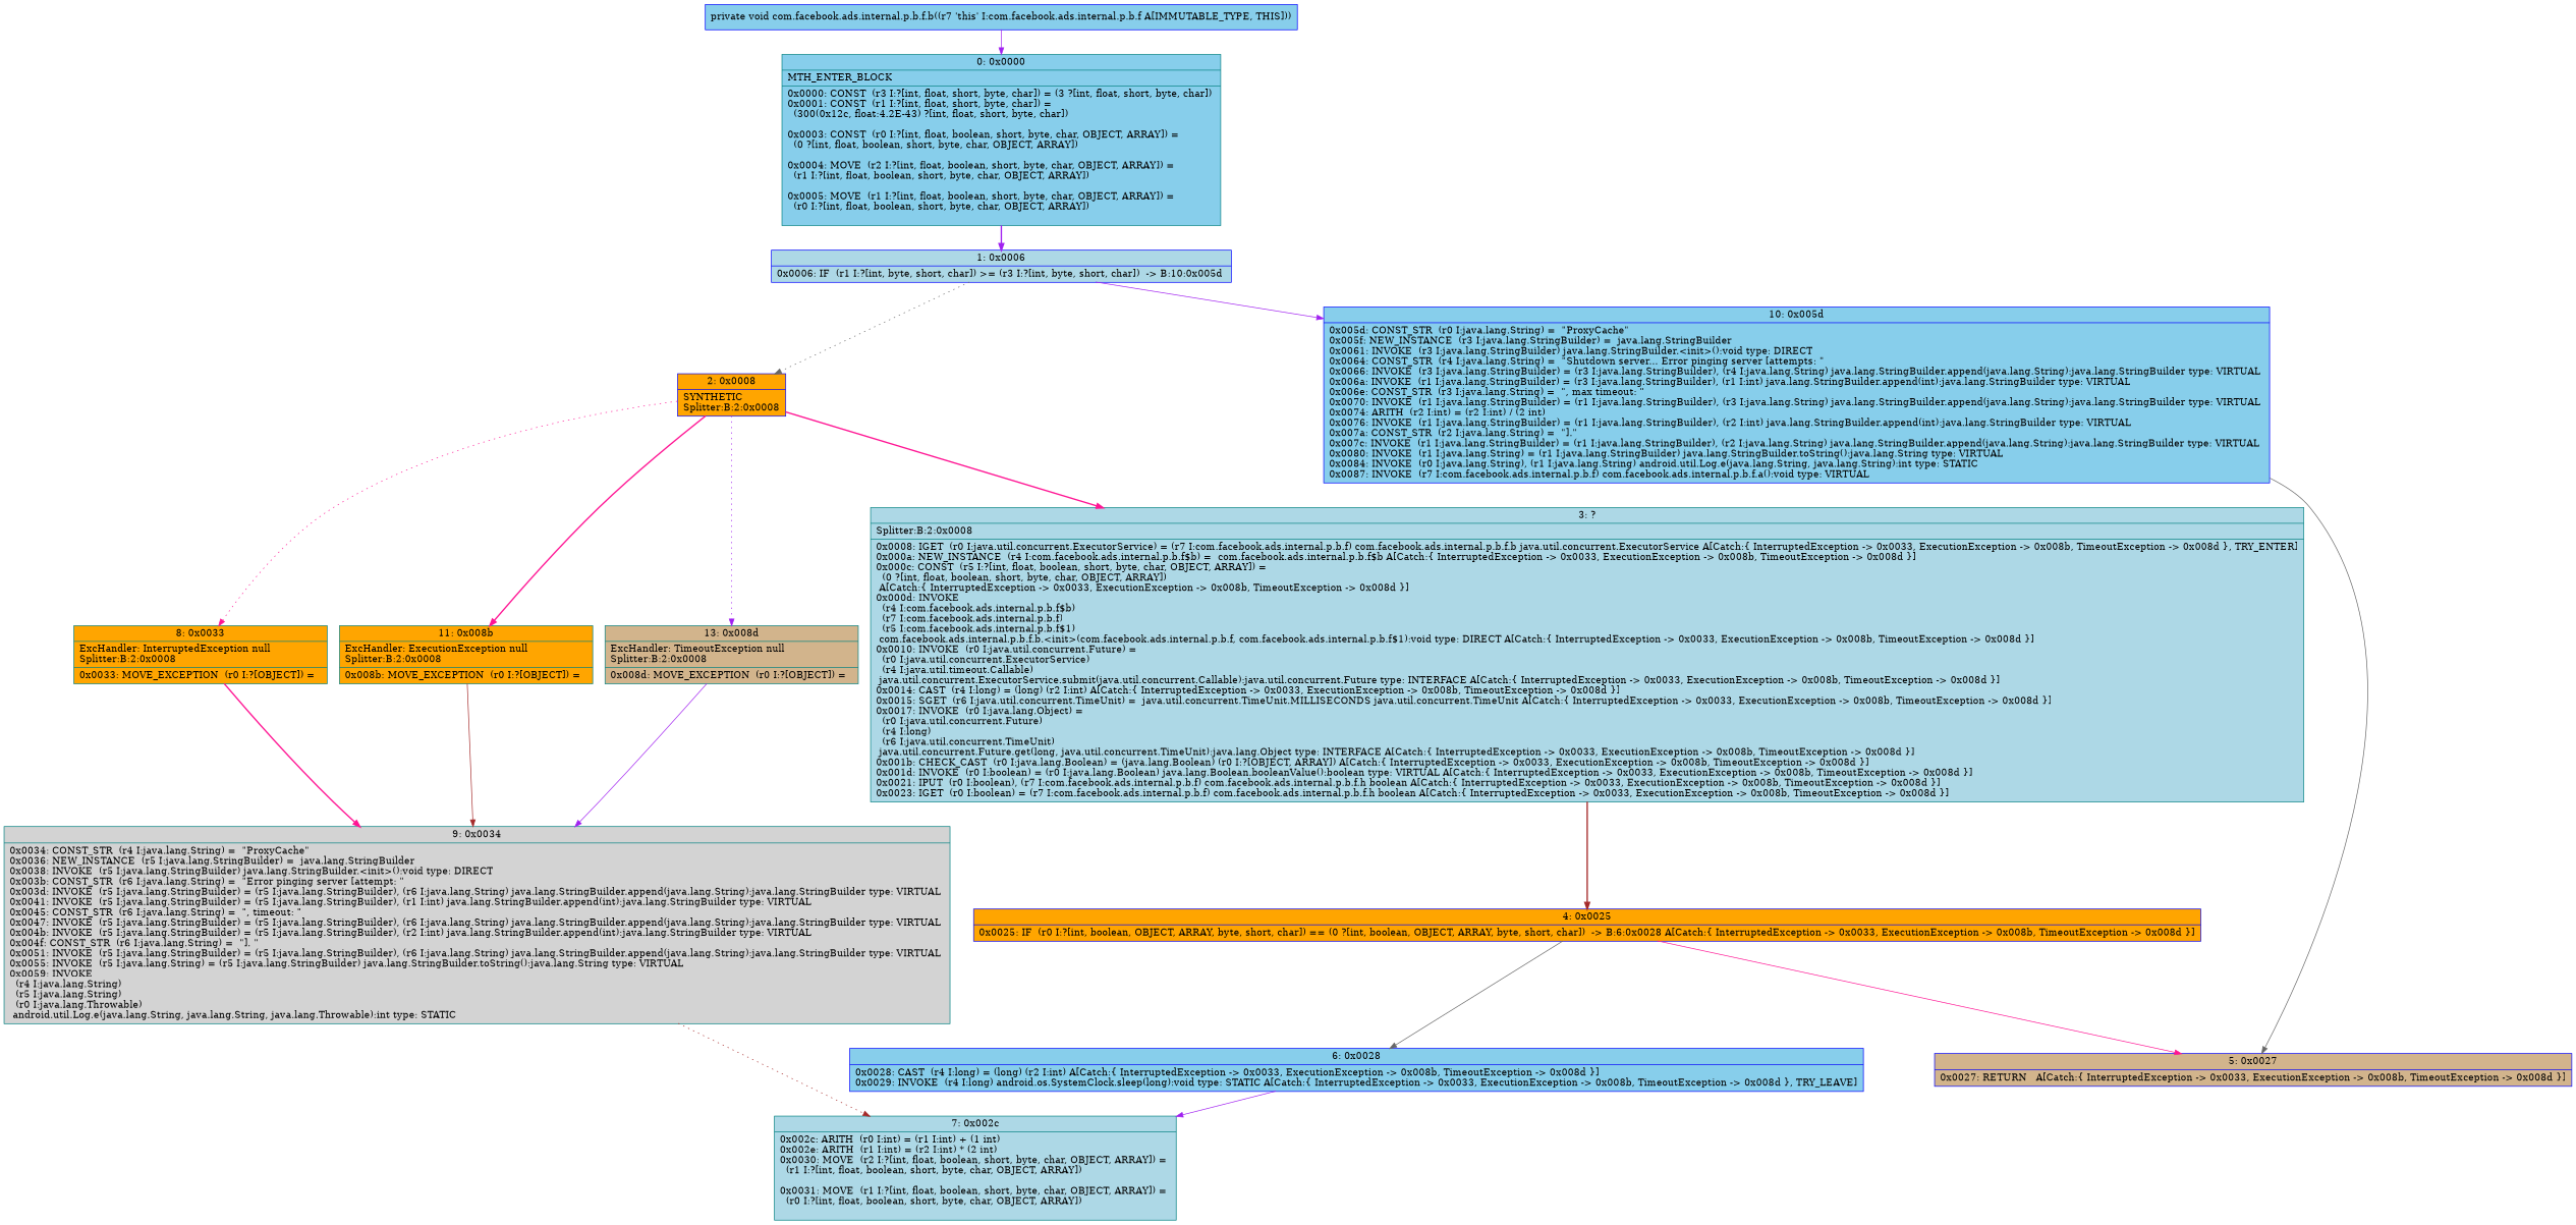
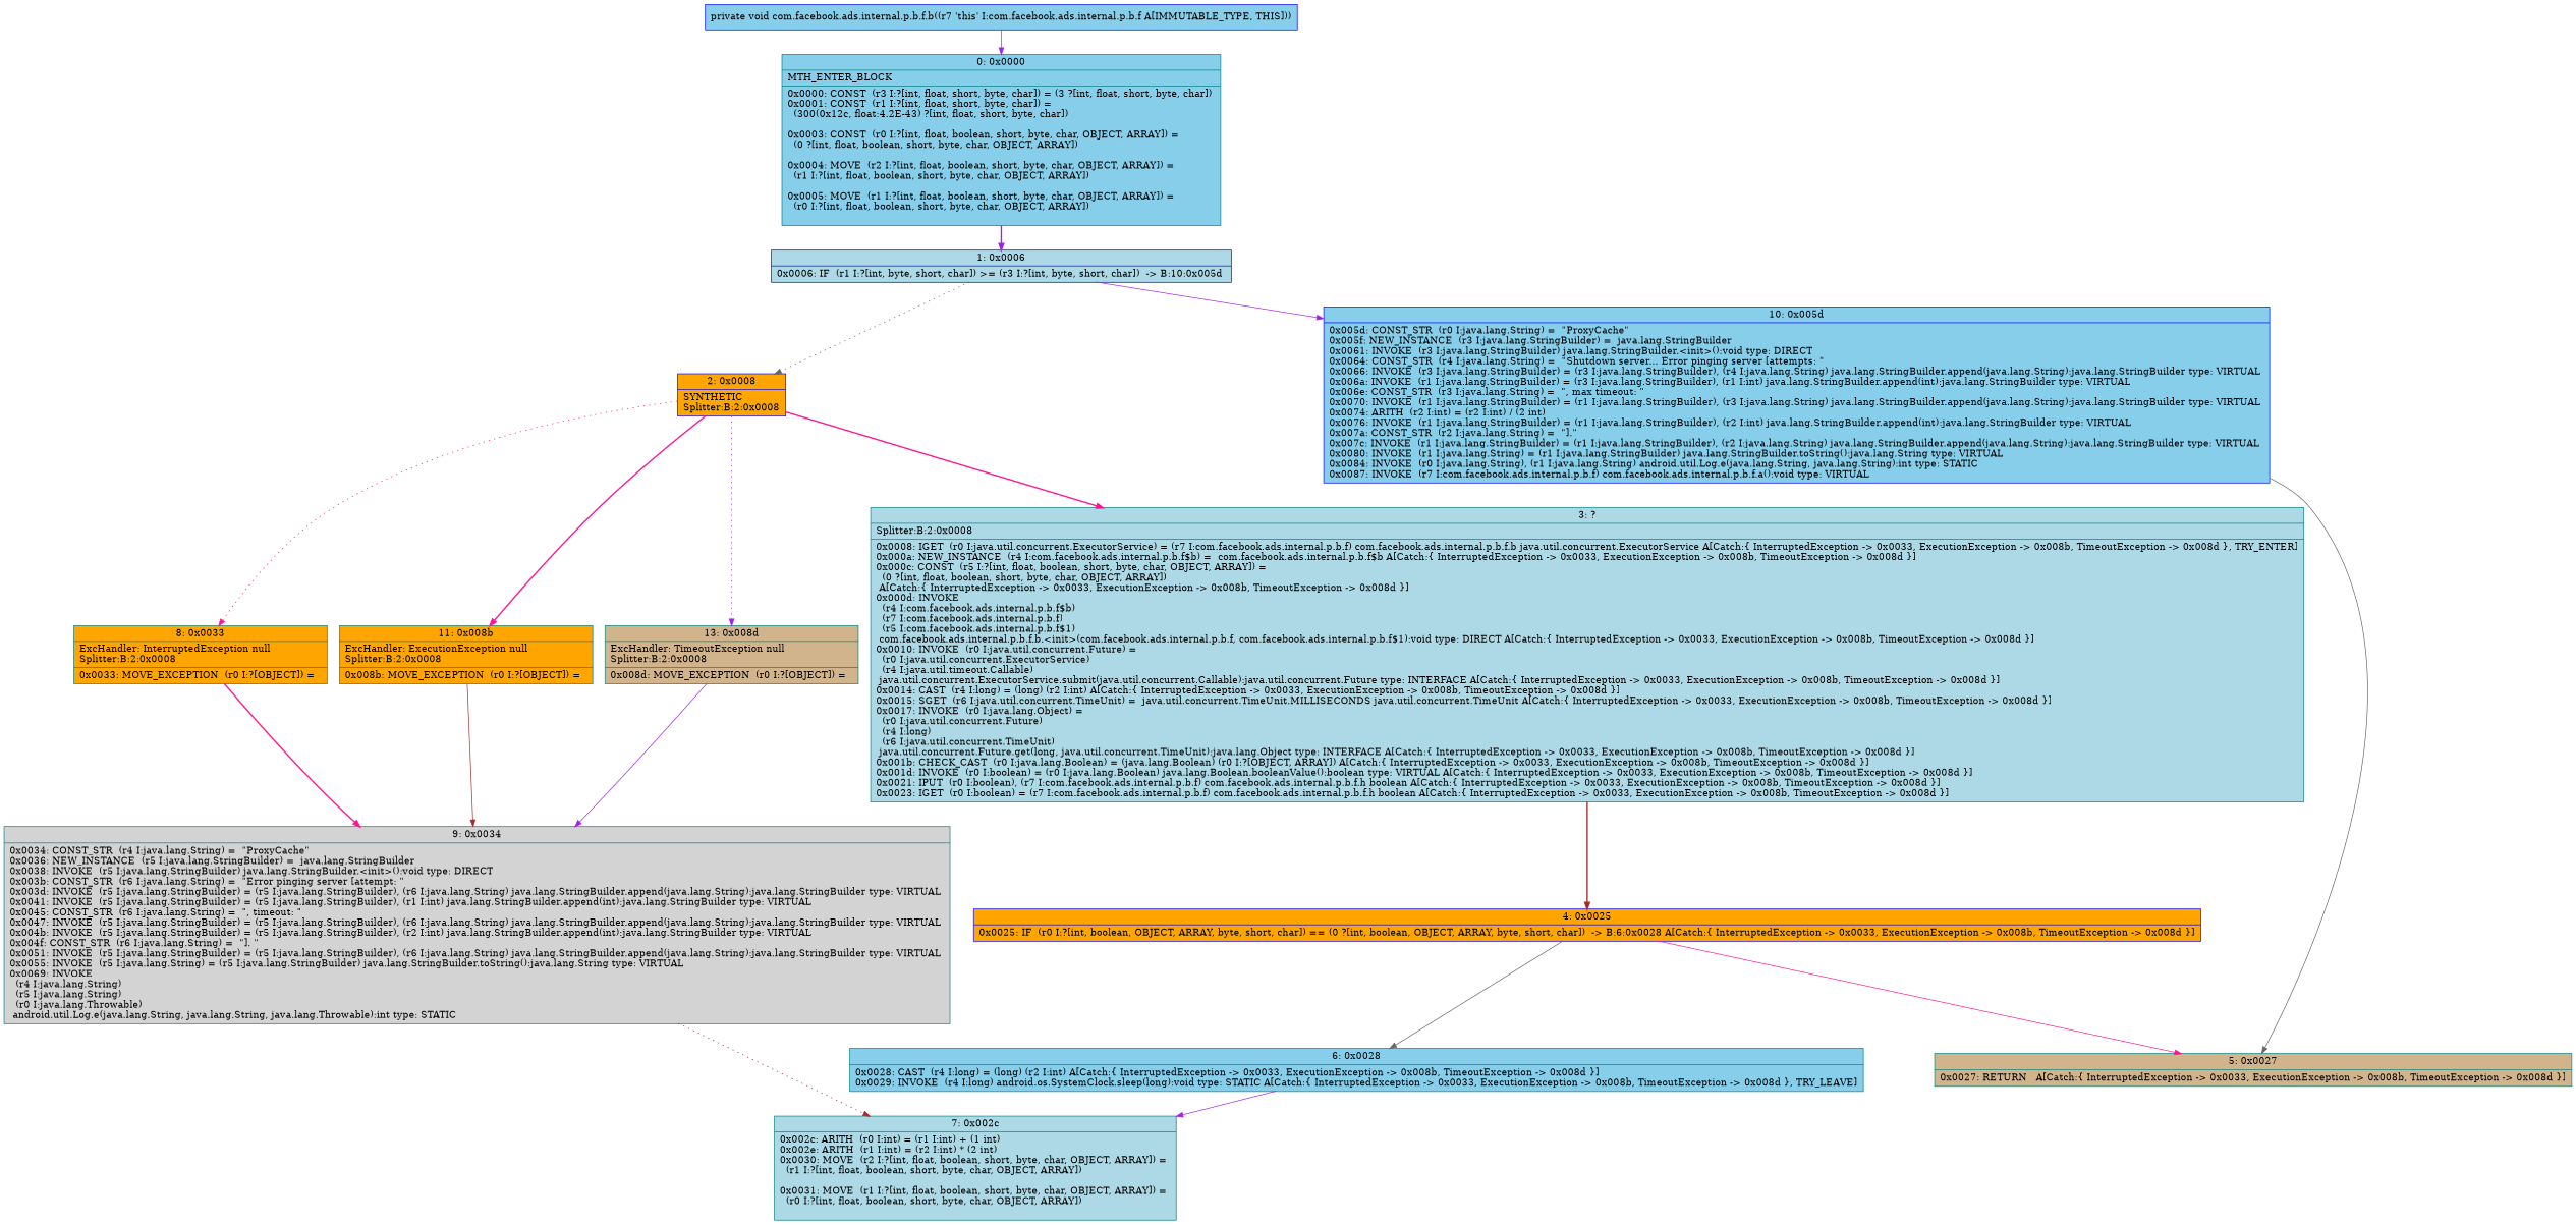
  digraph {
    node [color=teal fillcolor=skyblue shape=record style=filled]
    edge [color=purple style=solid]
    n1 [label="{0\:\ 0x0000|MTH_ENTER_BLOCK\l|0x0000: CONST  (r3 I:?[int, float, short, byte, char]) = (3 ?[int, float, short, byte, char]) \l0x0001: CONST  (r1 I:?[int, float, short, byte, char]) = \l  (300(0x12c, float:4.2E\-43) ?[int, float, short, byte, char])\l \l0x0003: CONST  (r0 I:?[int, float, boolean, short, byte, char, OBJECT, ARRAY]) = \l  (0 ?[int, float, boolean, short, byte, char, OBJECT, ARRAY])\l \l0x0004: MOVE  (r2 I:?[int, float, boolean, short, byte, char, OBJECT, ARRAY]) = \l  (r1 I:?[int, float, boolean, short, byte, char, OBJECT, ARRAY])\l \l0x0005: MOVE  (r1 I:?[int, float, boolean, short, byte, char, OBJECT, ARRAY]) = \l  (r0 I:?[int, float, boolean, short, byte, char, OBJECT, ARRAY])\l \l}"]
    n2 [color=blue fillcolor=lightblue label="{1\:\ 0x0006|0x0006: IF  (r1 I:?[int, byte, short, char]) \>= (r3 I:?[int, byte, short, char])  \-\> B:10:0x005d \l}"]
    n3 [color=blue fillcolor=orange label="{2\:\ 0x0008|SYNTHETIC\lSplitter:B:2:0x0008\l}"]
    n4 [color=blue label="{10\:\ 0x005d|0x005d: CONST_STR  (r0 I:java.lang.String) =  \"ProxyCache\" \l0x005f: NEW_INSTANCE  (r3 I:java.lang.StringBuilder) =  java.lang.StringBuilder \l0x0061: INVOKE  (r3 I:java.lang.StringBuilder) java.lang.StringBuilder.\<init\>():void type: DIRECT \l0x0064: CONST_STR  (r4 I:java.lang.String) =  \"Shutdown server... Error pinging server [attempts: \" \l0x0066: INVOKE  (r3 I:java.lang.StringBuilder) = (r3 I:java.lang.StringBuilder), (r4 I:java.lang.String) java.lang.StringBuilder.append(java.lang.String):java.lang.StringBuilder type: VIRTUAL \l0x006a: INVOKE  (r1 I:java.lang.StringBuilder) = (r3 I:java.lang.StringBuilder), (r1 I:int) java.lang.StringBuilder.append(int):java.lang.StringBuilder type: VIRTUAL \l0x006e: CONST_STR  (r3 I:java.lang.String) =  \", max timeout: \" \l0x0070: INVOKE  (r1 I:java.lang.StringBuilder) = (r1 I:java.lang.StringBuilder), (r3 I:java.lang.String) java.lang.StringBuilder.append(java.lang.String):java.lang.StringBuilder type: VIRTUAL \l0x0074: ARITH  (r2 I:int) = (r2 I:int) \/ (2 int) \l0x0076: INVOKE  (r1 I:java.lang.StringBuilder) = (r1 I:java.lang.StringBuilder), (r2 I:int) java.lang.StringBuilder.append(int):java.lang.StringBuilder type: VIRTUAL \l0x007a: CONST_STR  (r2 I:java.lang.String) =  \"].\" \l0x007c: INVOKE  (r1 I:java.lang.StringBuilder) = (r1 I:java.lang.StringBuilder), (r2 I:java.lang.String) java.lang.StringBuilder.append(java.lang.String):java.lang.StringBuilder type: VIRTUAL \l0x0080: INVOKE  (r1 I:java.lang.String) = (r1 I:java.lang.StringBuilder) java.lang.StringBuilder.toString():java.lang.String type: VIRTUAL \l0x0084: INVOKE  (r0 I:java.lang.String), (r1 I:java.lang.String) android.util.Log.e(java.lang.String, java.lang.String):int type: STATIC \l0x0087: INVOKE  (r7 I:com.facebook.ads.internal.p.b.f) com.facebook.ads.internal.p.b.f.a():void type: VIRTUAL \l}"]
    n5 [fillcolor=lightblue label="{3\:\ ?|Splitter:B:2:0x0008\l|0x0008: IGET  (r0 I:java.util.concurrent.ExecutorService) = (r7 I:com.facebook.ads.internal.p.b.f) com.facebook.ads.internal.p.b.f.b java.util.concurrent.ExecutorService A[Catch:\{ InterruptedException \-\> 0x0033, ExecutionException \-\> 0x008b, TimeoutException \-\> 0x008d \}, TRY_ENTER]\l0x000a: NEW_INSTANCE  (r4 I:com.facebook.ads.internal.p.b.f$b) =  com.facebook.ads.internal.p.b.f$b A[Catch:\{ InterruptedException \-\> 0x0033, ExecutionException \-\> 0x008b, TimeoutException \-\> 0x008d \}]\l0x000c: CONST  (r5 I:?[int, float, boolean, short, byte, char, OBJECT, ARRAY]) = \l  (0 ?[int, float, boolean, short, byte, char, OBJECT, ARRAY])\l A[Catch:\{ InterruptedException \-\> 0x0033, ExecutionException \-\> 0x008b, TimeoutException \-\> 0x008d \}]\l0x000d: INVOKE  \l  (r4 I:com.facebook.ads.internal.p.b.f$b)\l  (r7 I:com.facebook.ads.internal.p.b.f)\l  (r5 I:com.facebook.ads.internal.p.b.f$1)\l com.facebook.ads.internal.p.b.f.b.\<init\>(com.facebook.ads.internal.p.b.f, com.facebook.ads.internal.p.b.f$1):void type: DIRECT A[Catch:\{ InterruptedException \-\> 0x0033, ExecutionException \-\> 0x008b, TimeoutException \-\> 0x008d \}]\l0x0010: INVOKE  (r0 I:java.util.concurrent.Future) = \l  (r0 I:java.util.concurrent.ExecutorService)\l  (r4 I:java.util.timeout.Callable)\l java.util.concurrent.ExecutorService.submit(java.util.concurrent.Callable):java.util.concurrent.Future type: INTERFACE A[Catch:\{ InterruptedException \-\> 0x0033, ExecutionException \-\> 0x008b, TimeoutException \-\> 0x008d \}]\l0x0014: CAST  (r4 I:long) = (long) (r2 I:int) A[Catch:\{ InterruptedException \-\> 0x0033, ExecutionException \-\> 0x008b, TimeoutException \-\> 0x008d \}]\l0x0015: SGET  (r6 I:java.util.concurrent.TimeUnit) =  java.util.concurrent.TimeUnit.MILLISECONDS java.util.concurrent.TimeUnit A[Catch:\{ InterruptedException \-\> 0x0033, ExecutionException \-\> 0x008b, TimeoutException \-\> 0x008d \}]\l0x0017: INVOKE  (r0 I:java.lang.Object) = \l  (r0 I:java.util.concurrent.Future)\l  (r4 I:long)\l  (r6 I:java.util.concurrent.TimeUnit)\l java.util.concurrent.Future.get(long, java.util.concurrent.TimeUnit):java.lang.Object type: INTERFACE A[Catch:\{ InterruptedException \-\> 0x0033, ExecutionException \-\> 0x008b, TimeoutException \-\> 0x008d \}]\l0x001b: CHECK_CAST  (r0 I:java.lang.Boolean) = (java.lang.Boolean) (r0 I:?[OBJECT, ARRAY]) A[Catch:\{ InterruptedException \-\> 0x0033, ExecutionException \-\> 0x008b, TimeoutException \-\> 0x008d \}]\l0x001d: INVOKE  (r0 I:boolean) = (r0 I:java.lang.Boolean) java.lang.Boolean.booleanValue():boolean type: VIRTUAL A[Catch:\{ InterruptedException \-\> 0x0033, ExecutionException \-\> 0x008b, TimeoutException \-\> 0x008d \}]\l0x0021: IPUT  (r0 I:boolean), (r7 I:com.facebook.ads.internal.p.b.f) com.facebook.ads.internal.p.b.f.h boolean A[Catch:\{ InterruptedException \-\> 0x0033, ExecutionException \-\> 0x008b, TimeoutException \-\> 0x008d \}]\l0x0023: IGET  (r0 I:boolean) = (r7 I:com.facebook.ads.internal.p.b.f) com.facebook.ads.internal.p.b.f.h boolean A[Catch:\{ InterruptedException \-\> 0x0033, ExecutionException \-\> 0x008b, TimeoutException \-\> 0x008d \}]\l}"]
    n6 [fillcolor=orange label="{8\:\ 0x0033|ExcHandler: InterruptedException null\lSplitter:B:2:0x0008\l|0x0033: MOVE_EXCEPTION  (r0 I:?[OBJECT]) =  \l}"]
    n7 [fillcolor=orange label="{11\:\ 0x008b|ExcHandler: ExecutionException null\lSplitter:B:2:0x0008\l|0x008b: MOVE_EXCEPTION  (r0 I:?[OBJECT]) =  \l}"]
    n8 [fillcolor=tan label="{13\:\ 0x008d|ExcHandler: TimeoutException null\lSplitter:B:2:0x0008\l|0x008d: MOVE_EXCEPTION  (r0 I:?[OBJECT]) =  \l}"]
-   n9 [color=blue fillcolor=tan label="{5\:\ 0x0027|0x0027: RETURN   A[Catch:\{ InterruptedException \-\> 0x0033, ExecutionException \-\> 0x008b, TimeoutException \-\> 0x008d \}]\l}"]
+   n9 [fillcolor=tan label="{5\:\ 0x0027|0x0027: RETURN   A[Catch:\{ InterruptedException \-\> 0x0033, ExecutionException \-\> 0x008b, TimeoutException \-\> 0x008d \}]\l}"]
    n10 [color=blue fillcolor=orange label="{4\:\ 0x0025|0x0025: IF  (r0 I:?[int, boolean, OBJECT, ARRAY, byte, short, char]) == (0 ?[int, boolean, OBJECT, ARRAY, byte, short, char])  \-\> B:6:0x0028 A[Catch:\{ InterruptedException \-\> 0x0033, ExecutionException \-\> 0x008b, TimeoutException \-\> 0x008d \}]\l}"]
-   n11 [fillcolor=lightgrey label="{9\:\ 0x0034|0x0034: CONST_STR  (r4 I:java.lang.String) =  \"ProxyCache\" \l0x0036: NEW_INSTANCE  (r5 I:java.lang.StringBuilder) =  java.lang.StringBuilder \l0x0038: INVOKE  (r5 I:java.lang.StringBuilder) java.lang.StringBuilder.\<init\>():void type: DIRECT \l0x003b: CONST_STR  (r6 I:java.lang.String) =  \"Error pinging server [attempt: \" \l0x003d: INVOKE  (r5 I:java.lang.StringBuilder) = (r5 I:java.lang.StringBuilder), (r6 I:java.lang.String) java.lang.StringBuilder.append(java.lang.String):java.lang.StringBuilder type: VIRTUAL \l0x0041: INVOKE  (r5 I:java.lang.StringBuilder) = (r5 I:java.lang.StringBuilder), (r1 I:int) java.lang.StringBuilder.append(int):java.lang.StringBuilder type: VIRTUAL \l0x0045: CONST_STR  (r6 I:java.lang.String) =  \", timeout: \" \l0x0047: INVOKE  (r5 I:java.lang.StringBuilder) = (r5 I:java.lang.StringBuilder), (r6 I:java.lang.String) java.lang.StringBuilder.append(java.lang.String):java.lang.StringBuilder type: VIRTUAL \l0x004b: INVOKE  (r5 I:java.lang.StringBuilder) = (r5 I:java.lang.StringBuilder), (r2 I:int) java.lang.StringBuilder.append(int):java.lang.StringBuilder type: VIRTUAL \l0x004f: CONST_STR  (r6 I:java.lang.String) =  \"]. \" \l0x0051: INVOKE  (r5 I:java.lang.StringBuilder) = (r5 I:java.lang.StringBuilder), (r6 I:java.lang.String) java.lang.StringBuilder.append(java.lang.String):java.lang.StringBuilder type: VIRTUAL \l0x0055: INVOKE  (r5 I:java.lang.String) = (r5 I:java.lang.StringBuilder) java.lang.StringBuilder.toString():java.lang.String type: VIRTUAL \l0x0059: INVOKE  \l  (r4 I:java.lang.String)\l  (r5 I:java.lang.String)\l  (r0 I:java.lang.Throwable)\l android.util.Log.e(java.lang.String, java.lang.String, java.lang.Throwable):int type: STATIC \l}"]
-   n12 [color=blue label="{6\:\ 0x0028|0x0028: CAST  (r4 I:long) = (long) (r2 I:int) A[Catch:\{ InterruptedException \-\> 0x0033, ExecutionException \-\> 0x008b, TimeoutException \-\> 0x008d \}]\l0x0029: INVOKE  (r4 I:long) android.os.SystemClock.sleep(long):void type: STATIC A[Catch:\{ InterruptedException \-\> 0x0033, ExecutionException \-\> 0x008b, TimeoutException \-\> 0x008d \}, TRY_LEAVE]\l}"]
+   n11 [fillcolor=lightgrey label="{9\:\ 0x0034|0x0034: CONST_STR  (r4 I:java.lang.String) =  \"ProxyCache\" \l0x0036: NEW_INSTANCE  (r5 I:java.lang.StringBuilder) =  java.lang.StringBuilder \l0x0038: INVOKE  (r5 I:java.lang.StringBuilder) java.lang.StringBuilder.\<init\>():void type: DIRECT \l0x003b: CONST_STR  (r6 I:java.lang.String) =  \"Error pinging server [attempt: \" \l0x003d: INVOKE  (r5 I:java.lang.StringBuilder) = (r5 I:java.lang.StringBuilder), (r6 I:java.lang.String) java.lang.StringBuilder.append(java.lang.String):java.lang.StringBuilder type: VIRTUAL \l0x0041: INVOKE  (r5 I:java.lang.StringBuilder) = (r5 I:java.lang.StringBuilder), (r1 I:int) java.lang.StringBuilder.append(int):java.lang.StringBuilder type: VIRTUAL \l0x0045: CONST_STR  (r6 I:java.lang.String) =  \", timeout: \" \l0x0047: INVOKE  (r5 I:java.lang.StringBuilder) = (r5 I:java.lang.StringBuilder), (r6 I:java.lang.String) java.lang.StringBuilder.append(java.lang.String):java.lang.StringBuilder type: VIRTUAL \l0x004b: INVOKE  (r5 I:java.lang.StringBuilder) = (r5 I:java.lang.StringBuilder), (r2 I:int) java.lang.StringBuilder.append(int):java.lang.StringBuilder type: VIRTUAL \l0x004f: CONST_STR  (r6 I:java.lang.String) =  \"]. \" \l0x0051: INVOKE  (r5 I:java.lang.StringBuilder) = (r5 I:java.lang.StringBuilder), (r6 I:java.lang.String) java.lang.StringBuilder.append(java.lang.String):java.lang.StringBuilder type: VIRTUAL \l0x0055: INVOKE  (r5 I:java.lang.String) = (r5 I:java.lang.StringBuilder) java.lang.StringBuilder.toString():java.lang.String type: VIRTUAL \l0x0069: INVOKE  \l  (r4 I:java.lang.String)\l  (r5 I:java.lang.String)\l  (r0 I:java.lang.Throwable)\l android.util.Log.e(java.lang.String, java.lang.String, java.lang.Throwable):int type: STATIC \l}"]
+   n12 [label="{6\:\ 0x0028|0x0028: CAST  (r4 I:long) = (long) (r2 I:int) A[Catch:\{ InterruptedException \-\> 0x0033, ExecutionException \-\> 0x008b, TimeoutException \-\> 0x008d \}]\l0x0029: INVOKE  (r4 I:long) android.os.SystemClock.sleep(long):void type: STATIC A[Catch:\{ InterruptedException \-\> 0x0033, ExecutionException \-\> 0x008b, TimeoutException \-\> 0x008d \}, TRY_LEAVE]\l}"]
    n13 [fillcolor=lightblue label="{7\:\ 0x002c|0x002c: ARITH  (r0 I:int) = (r1 I:int) + (1 int) \l0x002e: ARITH  (r1 I:int) = (r2 I:int) * (2 int) \l0x0030: MOVE  (r2 I:?[int, float, boolean, short, byte, char, OBJECT, ARRAY]) = \l  (r1 I:?[int, float, boolean, short, byte, char, OBJECT, ARRAY])\l \l0x0031: MOVE  (r1 I:?[int, float, boolean, short, byte, char, OBJECT, ARRAY]) = \l  (r0 I:?[int, float, boolean, short, byte, char, OBJECT, ARRAY])\l \l}"]
    n14 [color=blue label="{private void com.facebook.ads.internal.p.b.f.b((r7 'this' I:com.facebook.ads.internal.p.b.f A[IMMUTABLE_TYPE, THIS])) }"]
    n1 -> n2 [style=bold]
    n2 -> n3 [color=gray40 style=dotted]
    n2 -> n4
    n3 -> n5 [color=deeppink style=bold]
    n3 -> n6 [color=deeppink style=dotted]
    n3 -> n7 [color=deeppink style=bold]
    n3 -> n8 [style=dotted]
    n4 -> n9 [color=gray40]
    n5 -> n10 [color=brown style=bold]
    n6 -> n11 [color=deeppink style=bold]
    n7 -> n11 [color=brown]
    n8 -> n11
    n10 -> n9 [color=deeppink]
    n10 -> n12 [color=gray40]
    n11 -> n13 [color=brown style=dotted]
    n12 -> n13
    n14 -> n1
  }
